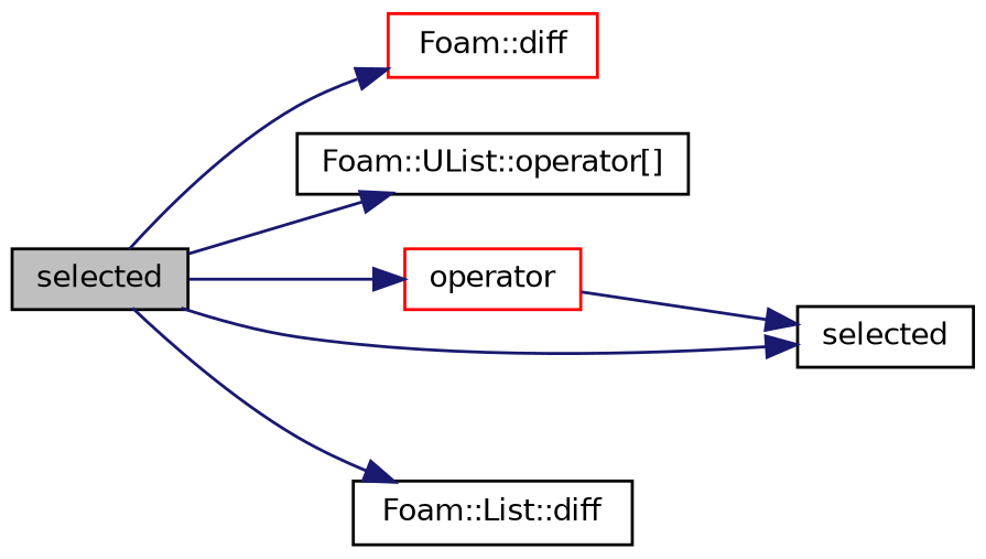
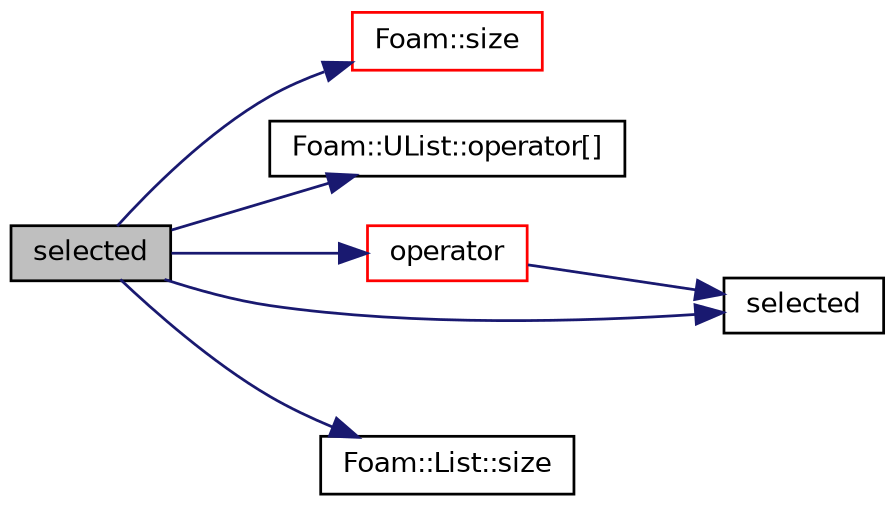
  digraph {
    rankdir=LR
    node [color=black fontname=Helvetica fontsize=10 shape=record]
    edge [color=midnightblue fontname=Helvetica fontsize=10 labelfontname=Helvetica labelfontsize=10 style=solid]
    n1 [fillcolor=grey75 fontcolor=black height=0.2 label=selected style=filled width=0.4]
-   n2 [color=red height=0.2 label="Foam::diff" width=0.4]
+   n2 [color=red height=0.2 label="Foam::size" width=0.4]
    n3 [height=0.2 label="Foam::UList::operator[]" width=0.4]
    n4 [color=red height=0.2 label=operator width=0.4]
    n5 [height=0.2 label=selected width=0.4]
-   n6 [height=0.2 label="Foam::List::diff" width=0.4]
+   n6 [height=0.2 label="Foam::List::size" width=0.4]
    n1 -> n2
    n1 -> n3
    n1 -> n4
    n1 -> n5
    n1 -> n6
    n4 -> n5
  }
